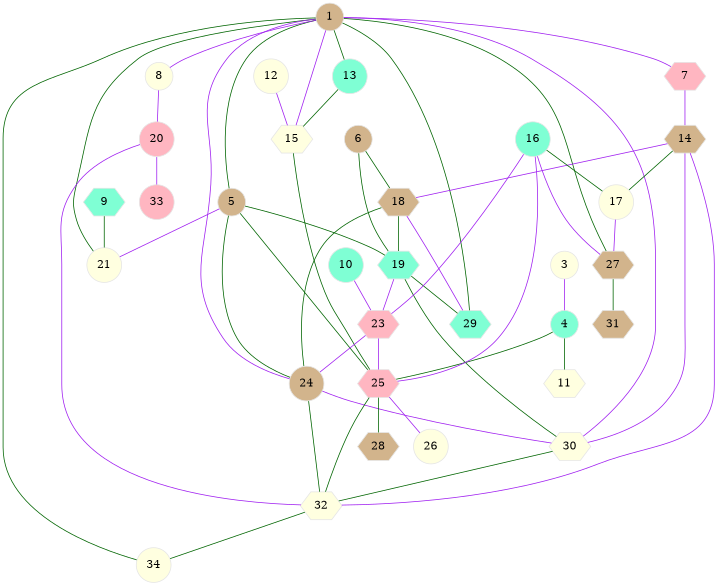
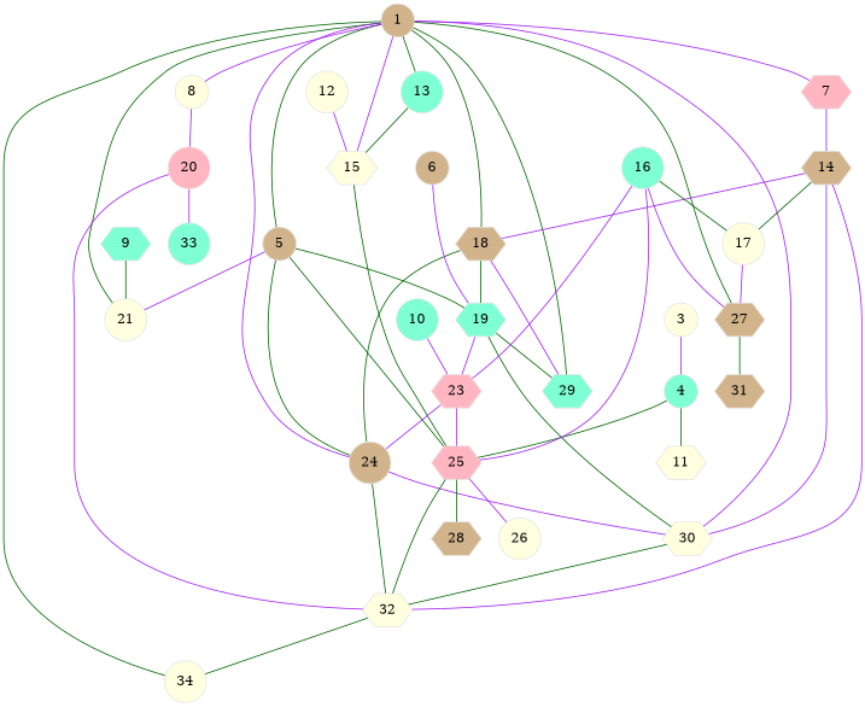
  graph {
    node [color=gray90 fillcolor=lightyellow shape=circle style=filled]
    edge [color=darkgreen weight=1.0]
    1 [fillcolor=tan]
    5 [fillcolor=tan]
    7 [fillcolor=lightpink shape=hexagon]
    8
    13 [fillcolor=aquamarine]
    15 [shape=hexagon]
    18 [fillcolor=tan shape=hexagon]
    21
    24 [fillcolor=tan]
    27 [fillcolor=tan shape=hexagon]
    29 [fillcolor=aquamarine shape=hexagon]
    30 [shape=hexagon]
    34
    25 [fillcolor=lightpink shape=hexagon]
    19 [fillcolor=aquamarine shape=hexagon]
    14 [fillcolor=tan shape=hexagon]
    20 [fillcolor=lightpink]
    32 [shape=hexagon]
    31 [fillcolor=tan shape=hexagon]
    23 [fillcolor=lightpink shape=hexagon]
    4 [fillcolor=aquamarine]
    3
    11 [shape=hexagon]
    26
    28 [fillcolor=tan shape=hexagon]
    6 [fillcolor=tan]
    17
-   33 [fillcolor=lightpink]
+   33 [fillcolor=aquamarine]
    9 [fillcolor=aquamarine shape=hexagon]
    10 [fillcolor=aquamarine]
    12
    16 [fillcolor=aquamarine]
    1 -- 5
    1 -- 7 [color=purple]
    1 -- 8 [color=purple]
    1 -- 13
    1 -- 15 [color=purple]
-   6 -- 18
+   1 -- 18
    1 -- 21
    1 -- 24 [color=purple]
    1 -- 27
    1 -- 29
    1 -- 30 [color=purple]
    1 -- 34
    5 -- 21 [color=purple]
    5 -- 24
    5 -- 25
    5 -- 19
    7 -- 14 [color=purple]
    8 -- 20 [color=purple]
    13 -- 15
    15 -- 25
    18 -- 24
    18 -- 29 [color=purple]
    18 -- 19
    24 -- 30 [color=purple]
    24 -- 32
    27 -- 31
    30 -- 32
    25 -- 32
    25 -- 26 [color=purple]
    25 -- 28
    19 -- 29
    19 -- 30
    19 -- 23 [color=purple]
    14 -- 18 [color=purple]
    14 -- 30 [color=purple weight=2.0]
    14 -- 32 [color=purple]
    14 -- 17
    20 -- 32 [color=purple]
    20 -- 33 [color=purple]
    32 -- 34
    23 -- 24 [color=purple]
    23 -- 25 [color=purple]
    4 -- 25
    4 -- 11
    3 -- 4 [color=purple]
-   6 -- 19
+   6 -- 19 [color=purple]
    17 -- 27 [color=purple]
    9 -- 21
    10 -- 23 [color=purple]
    12 -- 15 [color=purple]
    16 -- 27 [color=purple]
    16 -- 25 [color=purple]
    16 -- 23 [color=purple]
    16 -- 17
  }
